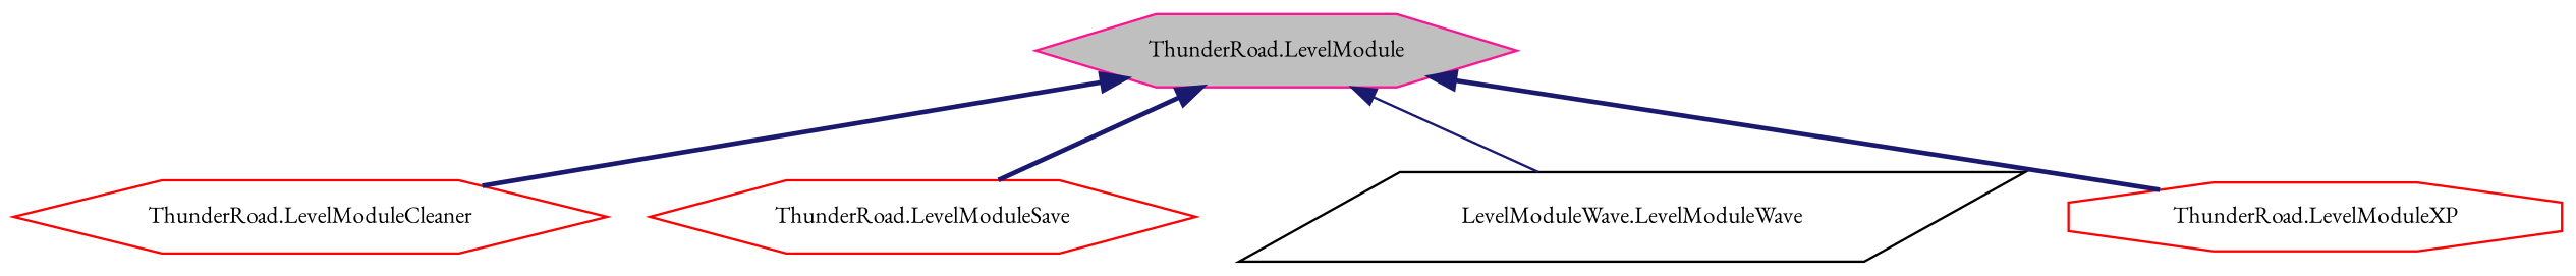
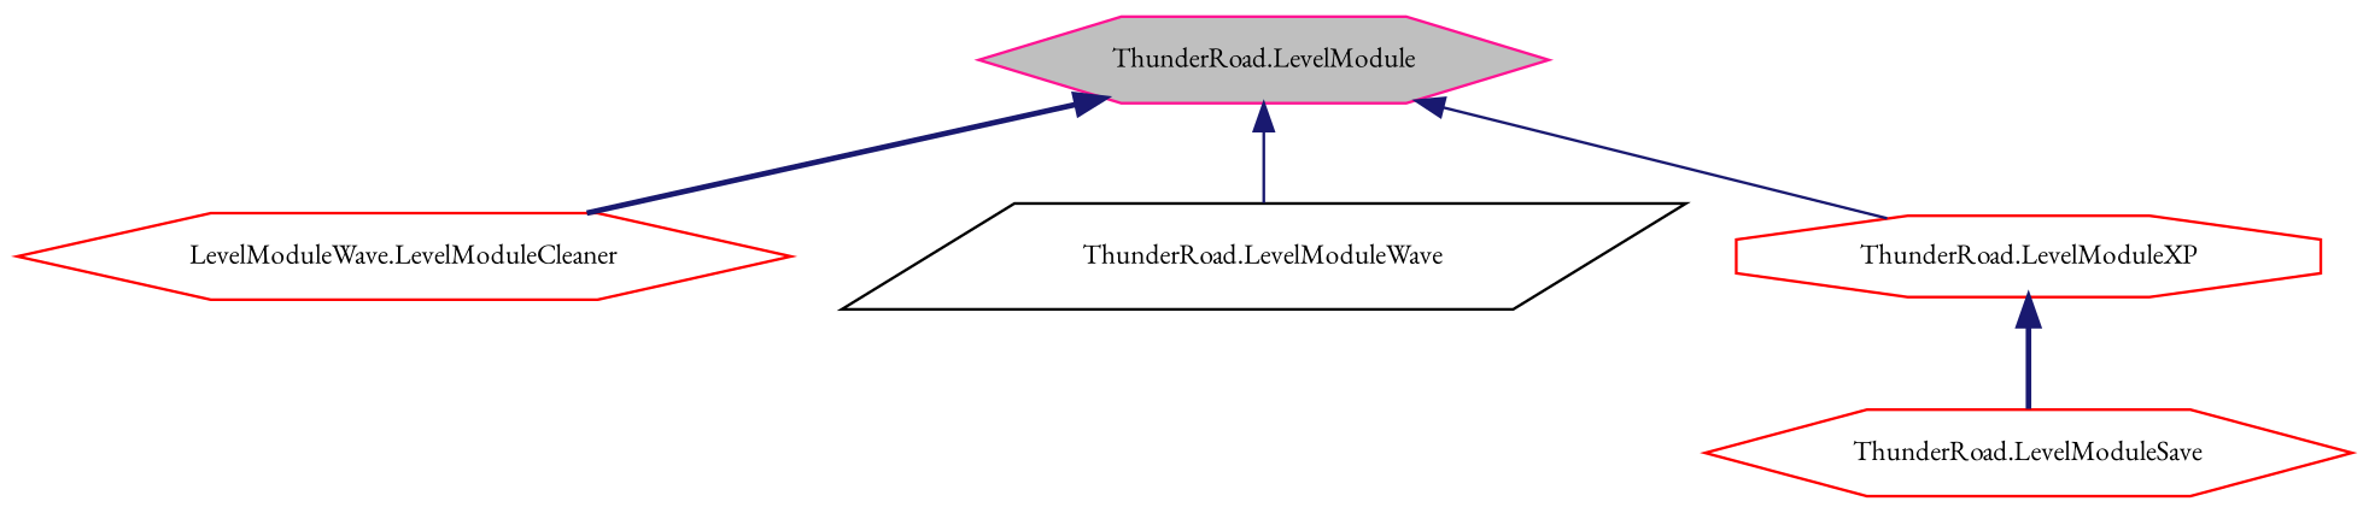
  digraph {
    fontname="EB Garamond"
    rankdir=TB
    node [color=red fillcolor=white fontname="EB Garamond" fontsize=10 shape=hexagon style=filled]
    edge [color=midnightblue dir=back fontname="EB Garamond" fontsize=10 labelfontname=Helvetica labelfontsize=10 style=bold]
    n1 [color=deeppink fillcolor=grey75 fontcolor=black height=0.2 label="ThunderRoad.LevelModule" width=0.4]
-   n2 [height=0.2 label="ThunderRoad.LevelModuleCleaner" width=0.4]
+   n2 [height=0.2 label="LevelModuleWave.LevelModuleCleaner" width=0.4]
    n3 [height=0.2 label="ThunderRoad.LevelModuleSave" width=0.4]
-   n4 [color=black height=0.2 label="LevelModuleWave.LevelModuleWave" shape=parallelogram width=0.4]
+   n4 [color=black height=0.2 label="ThunderRoad.LevelModuleWave" shape=parallelogram width=0.4]
    n5 [height=0.2 label="ThunderRoad.LevelModuleXP" shape=octagon width=0.4]
    n1 -> n2
-   n1 -> n3
+   n5 -> n3
    n1 -> n4 [style=solid]
-   n1 -> n5
+   n1 -> n5 [style=solid]
  }
